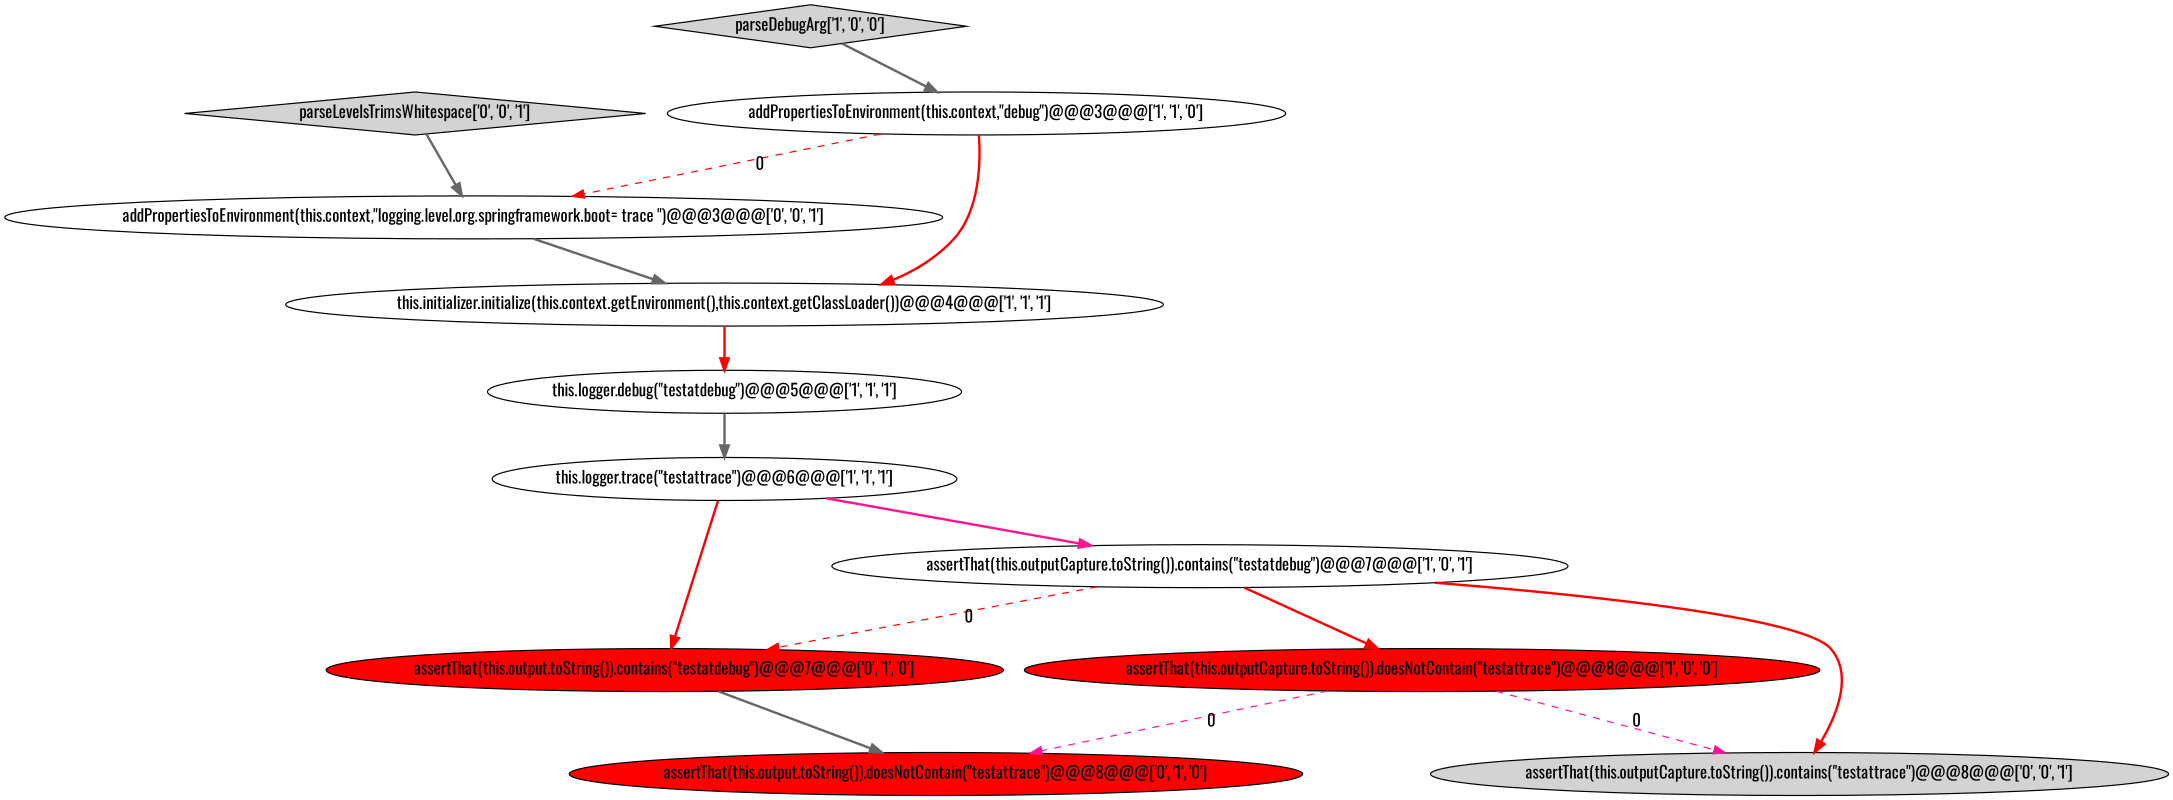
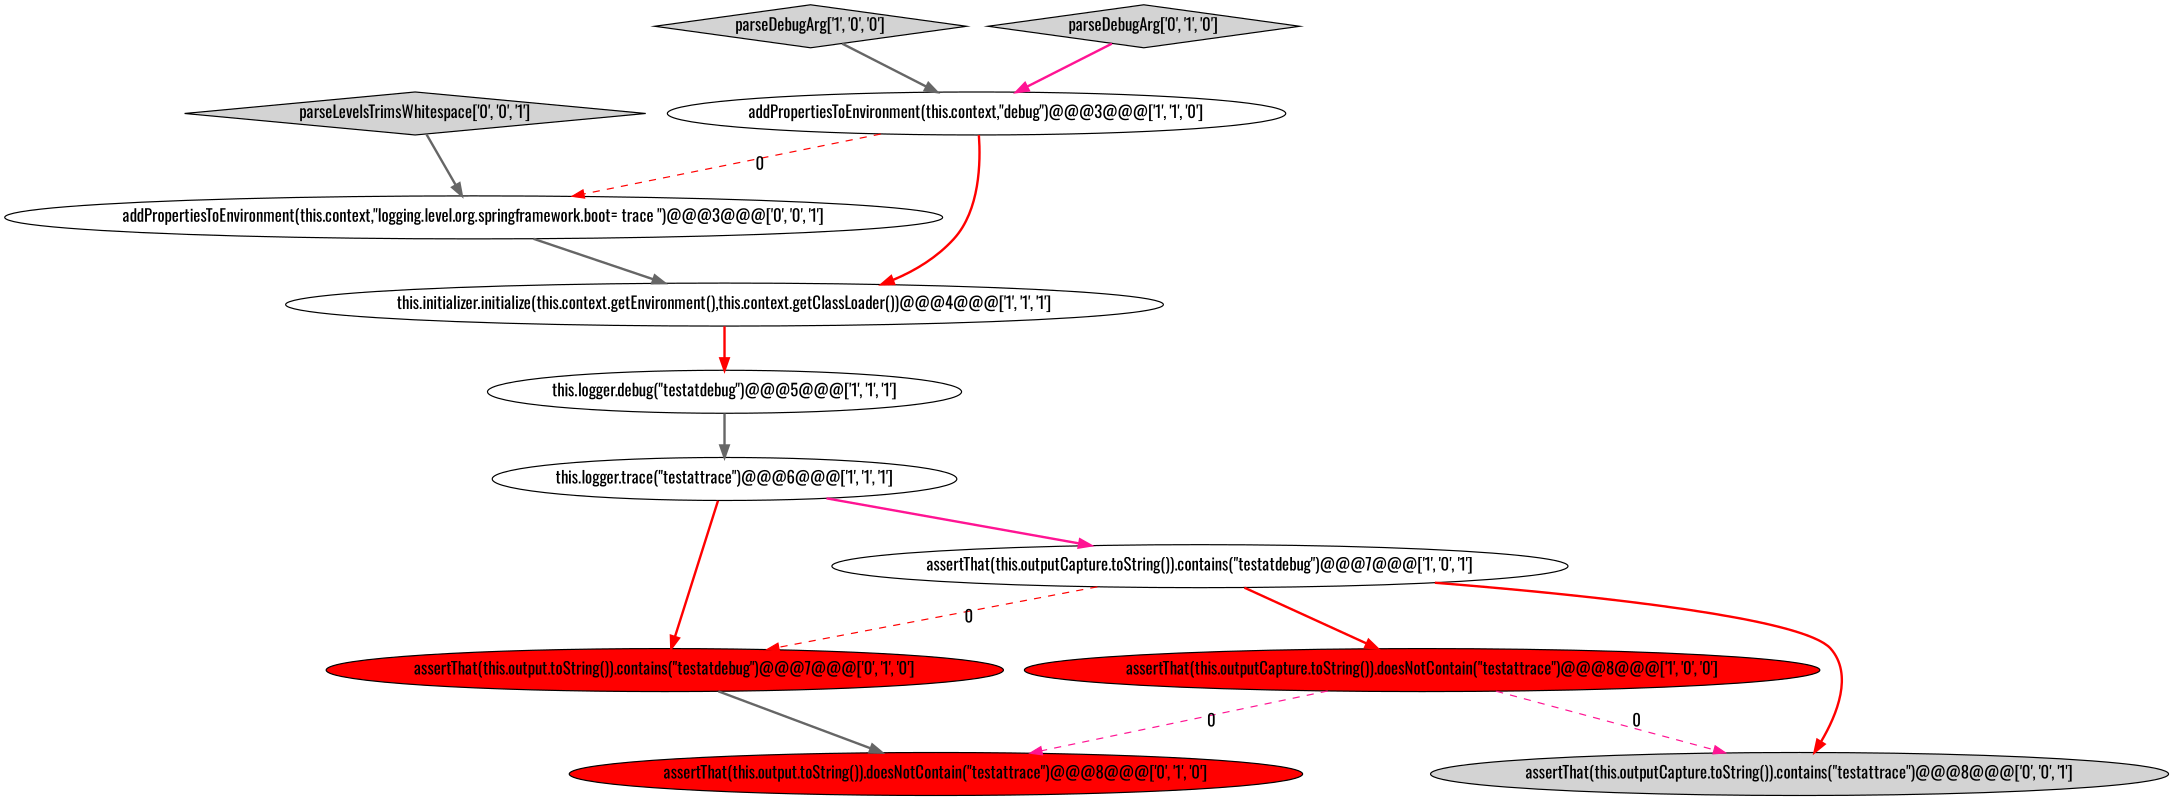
  digraph {
    fontname=Oswald
    node [fillcolor=white shape=ellipse style=filled fontname=Oswald]
    edge [style=bold color=red fontname=Oswald]
    n1 [fillcolor=red label="assertThat(this.output.toString()).contains(\"testatdebug\")@@@7@@@['0', '1', '0']"]
    n2 [fillcolor=red label="assertThat(this.output.toString()).doesNotContain(\"testattrace\")@@@8@@@['0', '1', '0']"]
    n3 [label="this.logger.debug(\"testatdebug\")@@@5@@@['1', '1', '1']"]
    n4 [label="this.logger.trace(\"testattrace\")@@@6@@@['1', '1', '1']"]
    n5 [fillcolor=red label="assertThat(this.outputCapture.toString()).doesNotContain(\"testattrace\")@@@8@@@['1', '0', '0']"]
    n6 [fillcolor=lightgray label="assertThat(this.outputCapture.toString()).contains(\"testattrace\")@@@8@@@['0', '0', '1']"]
    n7 [fillcolor=lightgray label="parseDebugArg['1', '0', '0']" shape=diamond]
    n8 [label="addPropertiesToEnvironment(this.context,\"debug\")@@@3@@@['1', '1', '0']"]
    n9 [label="this.initializer.initialize(this.context.getEnvironment(),this.context.getClassLoader())@@@4@@@['1', '1', '1']"]
    n10 [label="addPropertiesToEnvironment(this.context,\"logging.level.org.springframework.boot= trace \")@@@3@@@['0', '0', '1']"]
    n11 [label="assertThat(this.outputCapture.toString()).contains(\"testatdebug\")@@@7@@@['1', '0', '1']"]
    n12 [fillcolor=lightgray label="parseLevelsTrimsWhitespace['0', '0', '1']" shape=diamond]
+   n13 [fillcolor=lightgray label="parseDebugArg['0', '1', '0']" shape=diamond]
    n1 -> n2 [color=gray40]
    n3 -> n4 [color=gray40]
    n4 -> n1
    n4 -> n11 [color=deeppink]
    n5 -> n2 [label=0 style=dashed color=deeppink]
    n5 -> n6 [label=0 style=dashed color=deeppink]
    n7 -> n8 [color=gray40]
    n8 -> n9
    n8 -> n10 [label=0 style=dashed]
    n9 -> n3
    n10 -> n9 [color=gray40]
    n11 -> n1 [label=0 style=dashed]
    n11 -> n5
    n11 -> n6
    n12 -> n10 [color=gray40]
+   n13 -> n8 [color=deeppink]
  }
